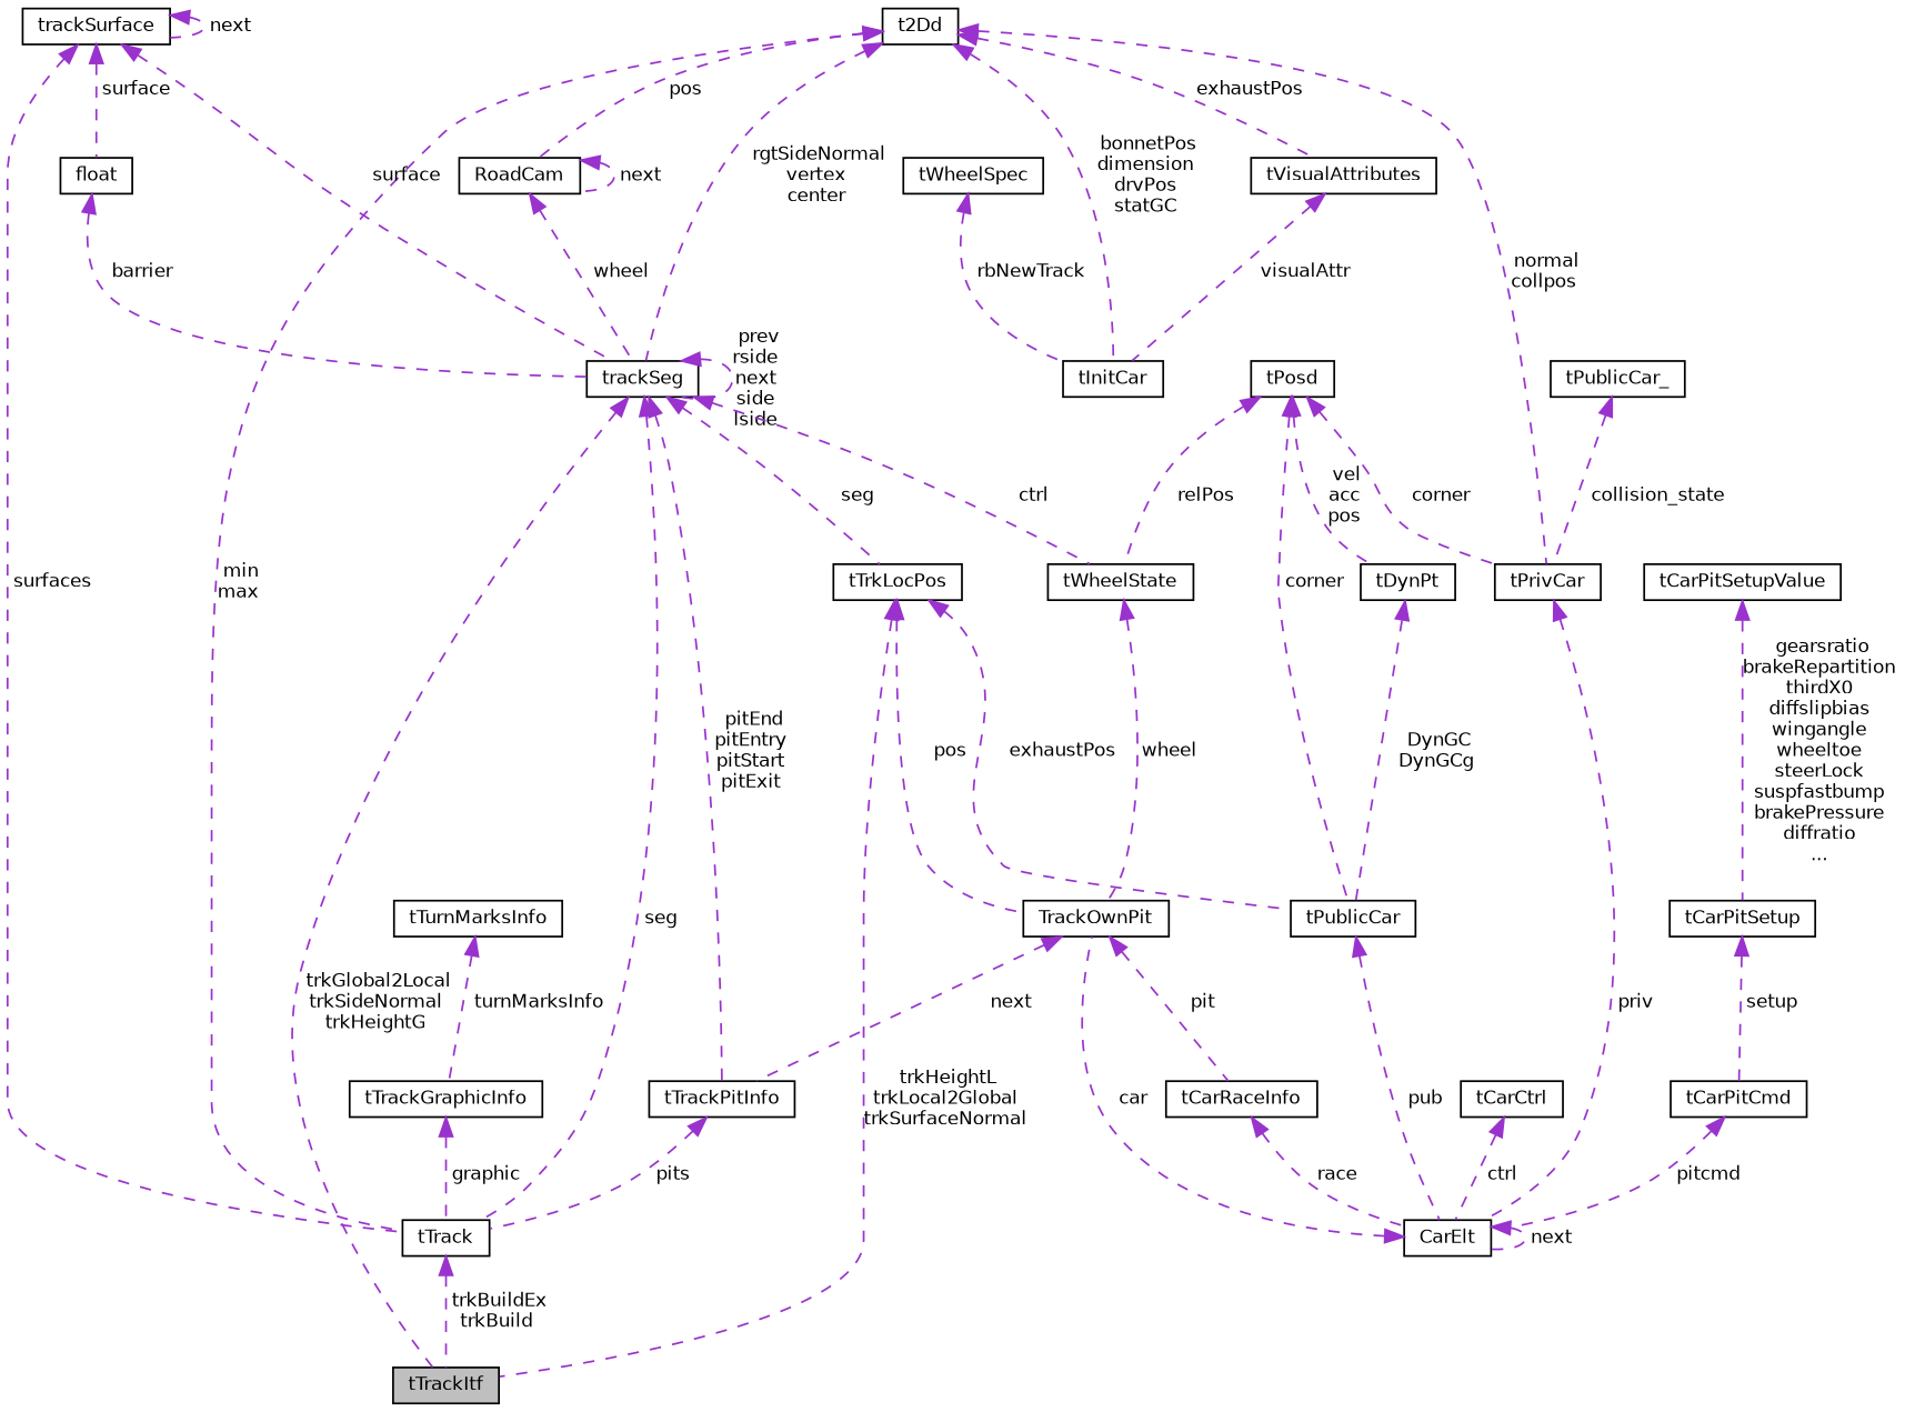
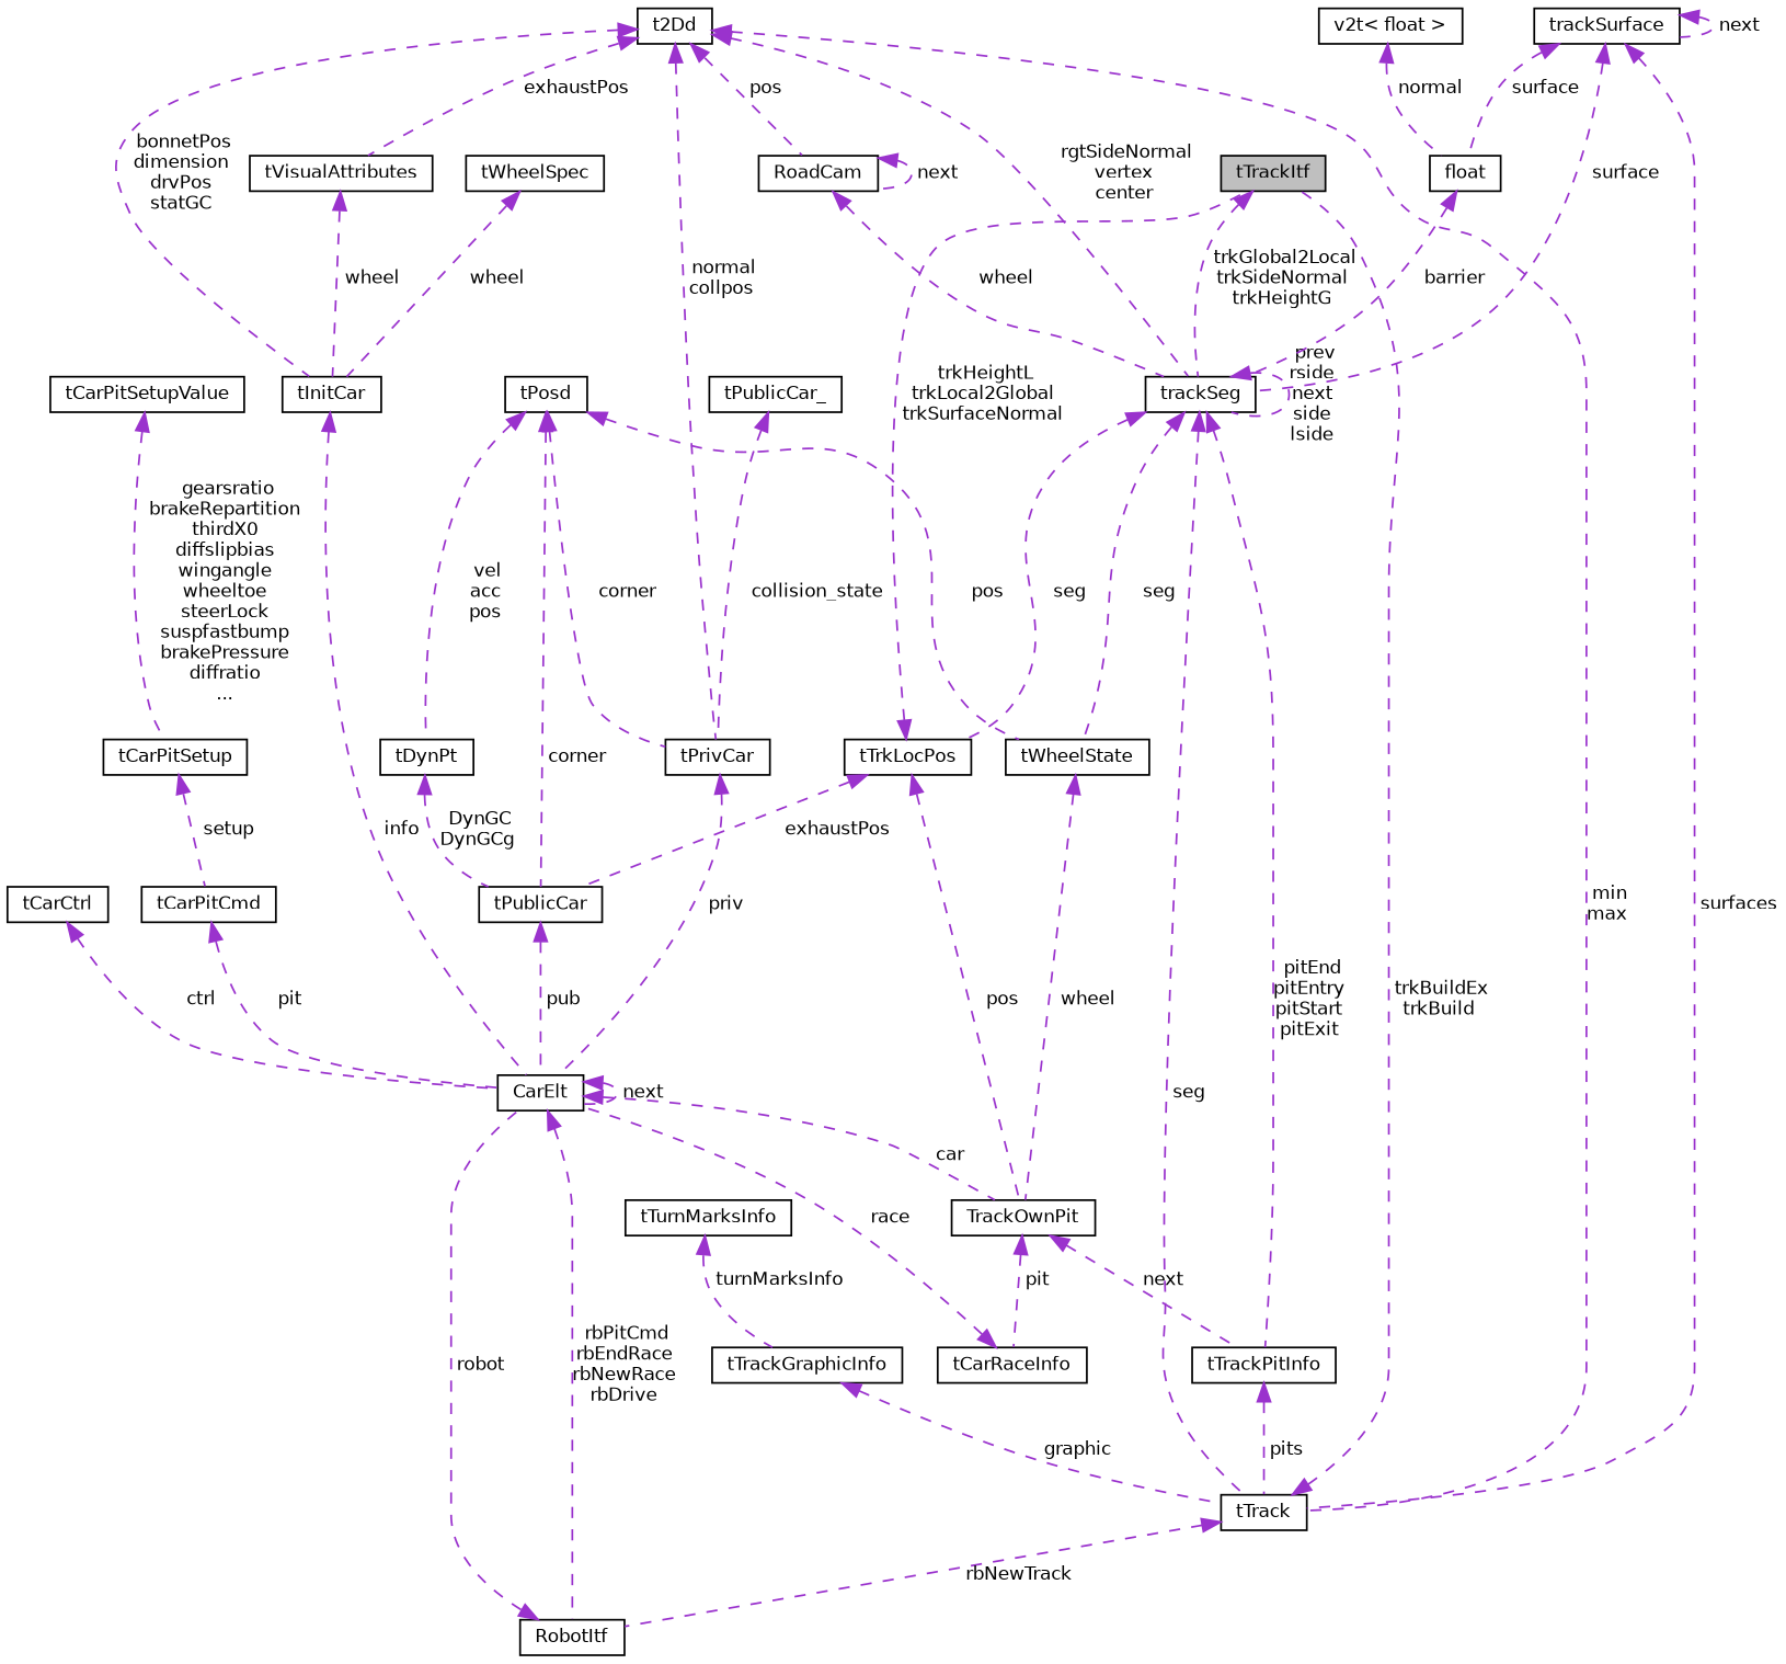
  digraph {
    node [color=black fillcolor=white fontname=Helvetica fontsize=10 shape=record style=filled]
    edge [color=darkorchid3 dir=back fontname=Helvetica fontsize=10 labelfontname=Helvetica labelfontsize=10 style=dashed]
    n1 [fillcolor=grey75 fontcolor=black height=0.2 label=tTrackItf width=0.4]
    n2 [height=0.2 label=tTrkLocPos width=0.4]
    n3 [height=0.2 label=TrackOwnPit width=0.4]
    n4 [height=0.2 label=tPublicCar width=0.4]
    n5 [height=0.2 label=tTrackPitInfo width=0.4]
    n6 [height=0.2 label=tCarRaceInfo width=0.4]
    n7 [height=0.2 label=CarElt width=0.4]
    n8 [height=0.2 label=trackSeg width=0.4]
    n9 [height=0.2 label=tTrack width=0.4]
    n10 [height=0.2 label=tWheelState width=0.4]
+   n11 [height=0.2 label=RobotItf width=0.4]
    n12 [height=0.2 label=t2Dd width=0.4]
    n13 [height=0.2 label=RoadCam width=0.4]
    n14 [height=0.2 label=tInitCar width=0.4]
    n15 [height=0.2 label=tVisualAttributes width=0.4]
    n16 [height=0.2 label=tPrivCar width=0.4]
    n17 [height=0.2 label=float width=0.4]
    n18 [height=0.2 label=trackSurface width=0.4]
+   n19 [height=0.2 label="v2t\< float \>" width=0.4]
    n20 [height=0.2 label=tCarPitCmd width=0.4]
    n21 [height=0.2 label=tCarPitSetup width=0.4]
    n22 [height=0.2 label=tCarPitSetupValue width=0.4]
    n23 [height=0.2 label=tWheelSpec width=0.4]
    n24 [height=0.2 label=tPublicCar_ width=0.4]
    n25 [height=0.2 label=tPosd width=0.4]
    n26 [height=0.2 label=tDynPt width=0.4]
    n27 [height=0.2 label=tCarCtrl width=0.4]
    n28 [height=0.2 label=tTrackGraphicInfo width=0.4]
    n29 [height=0.2 label=tTurnMarksInfo width=0.4]
    n2 -> n1 [label=" trkHeightL\ntrkLocal2Global\ntrkSurfaceNormal"]
    n2 -> n3 [label=" pos"]
    n2 -> n4 [label=" exhaustPos"]
    n3 -> n5 [label=" next"]
    n3 -> n6 [label=" pit"]
    n4 -> n7 [label=" pub"]
    n5 -> n9 [label=" pits"]
    n6 -> n7 [label=" race"]
    n7 -> n3 [label=" car"]
    n7 -> n7 [label=" next"]
-   n8 -> n1 [label=" trkGlobal2Local\ntrkSideNormal\ntrkHeightG"]
+   n7 -> n11 [label=" rbPitCmd\nrbEndRace\nrbNewRace\nrbDrive"]
+   n1 -> n8 [label=" trkGlobal2Local\ntrkSideNormal\ntrkHeightG"]
    n8 -> n2 [label=" seg"]
    n8 -> n5 [label=" pitEnd\npitEntry\npitStart\npitExit"]
    n8 -> n8 [label=" prev\nrside\nnext\nside\nlside"]
    n8 -> n9 [label=" seg"]
-   n8 -> n10 [label=" ctrl"]
+   n8 -> n10 [label=" seg"]
    n9 -> n1 [label=" trkBuildEx\ntrkBuild"]
+   n9 -> n11 [label=" rbNewTrack"]
    n10 -> n3 [label=" wheel"]
+   n11 -> n7 [label=" robot"]
    n12 -> n8 [label=" rgtSideNormal\nvertex\ncenter"]
    n12 -> n9 [label=" min\nmax"]
    n12 -> n13 [label=" pos"]
    n12 -> n14 [label=" bonnetPos\ndimension\ndrvPos\nstatGC"]
    n12 -> n15 [label=" exhaustPos"]
    n12 -> n16 [label=" normal\ncollpos"]
    n13 -> n8 [label=" wheel"]
    n13 -> n13 [label=" next"]
-   n15 -> n14 [label=" visualAttr"]
+   n14 -> n7 [label=" info"]
+   n15 -> n14 [label=" wheel"]
    n16 -> n7 [label=" priv"]
    n17 -> n8 [label=" barrier"]
    n18 -> n8 [label=" surface"]
    n18 -> n9 [label=" surfaces"]
    n18 -> n17 [label=" surface"]
    n18 -> n18 [label=" next"]
-   n20 -> n7 [label=" pitcmd"]
+   n19 -> n17 [label=" normal"]
+   n20 -> n7 [label=" pit"]
    n21 -> n20 [label=" setup"]
    n22 -> n21 [label=" gearsratio\nbrakeRepartition\nthirdX0\ndiffslipbias\nwingangle\nwheeltoe\nsteerLock\nsuspfastbump\nbrakePressure\ndiffratio\n..."]
-   n23 -> n14 [label=" rbNewTrack"]
+   n23 -> n14 [label=" wheel"]
    n24 -> n16 [label=" collision_state"]
    n25 -> n4 [label=" corner"]
-   n25 -> n10 [label=" relPos"]
+   n25 -> n10 [label=" pos"]
    n25 -> n16 [label=" corner"]
    n25 -> n26 [label=" vel\nacc\npos"]
    n26 -> n4 [label=" DynGC\nDynGCg"]
    n27 -> n7 [label=" ctrl"]
    n28 -> n9 [label=" graphic"]
    n29 -> n28 [label=" turnMarksInfo"]
  }
